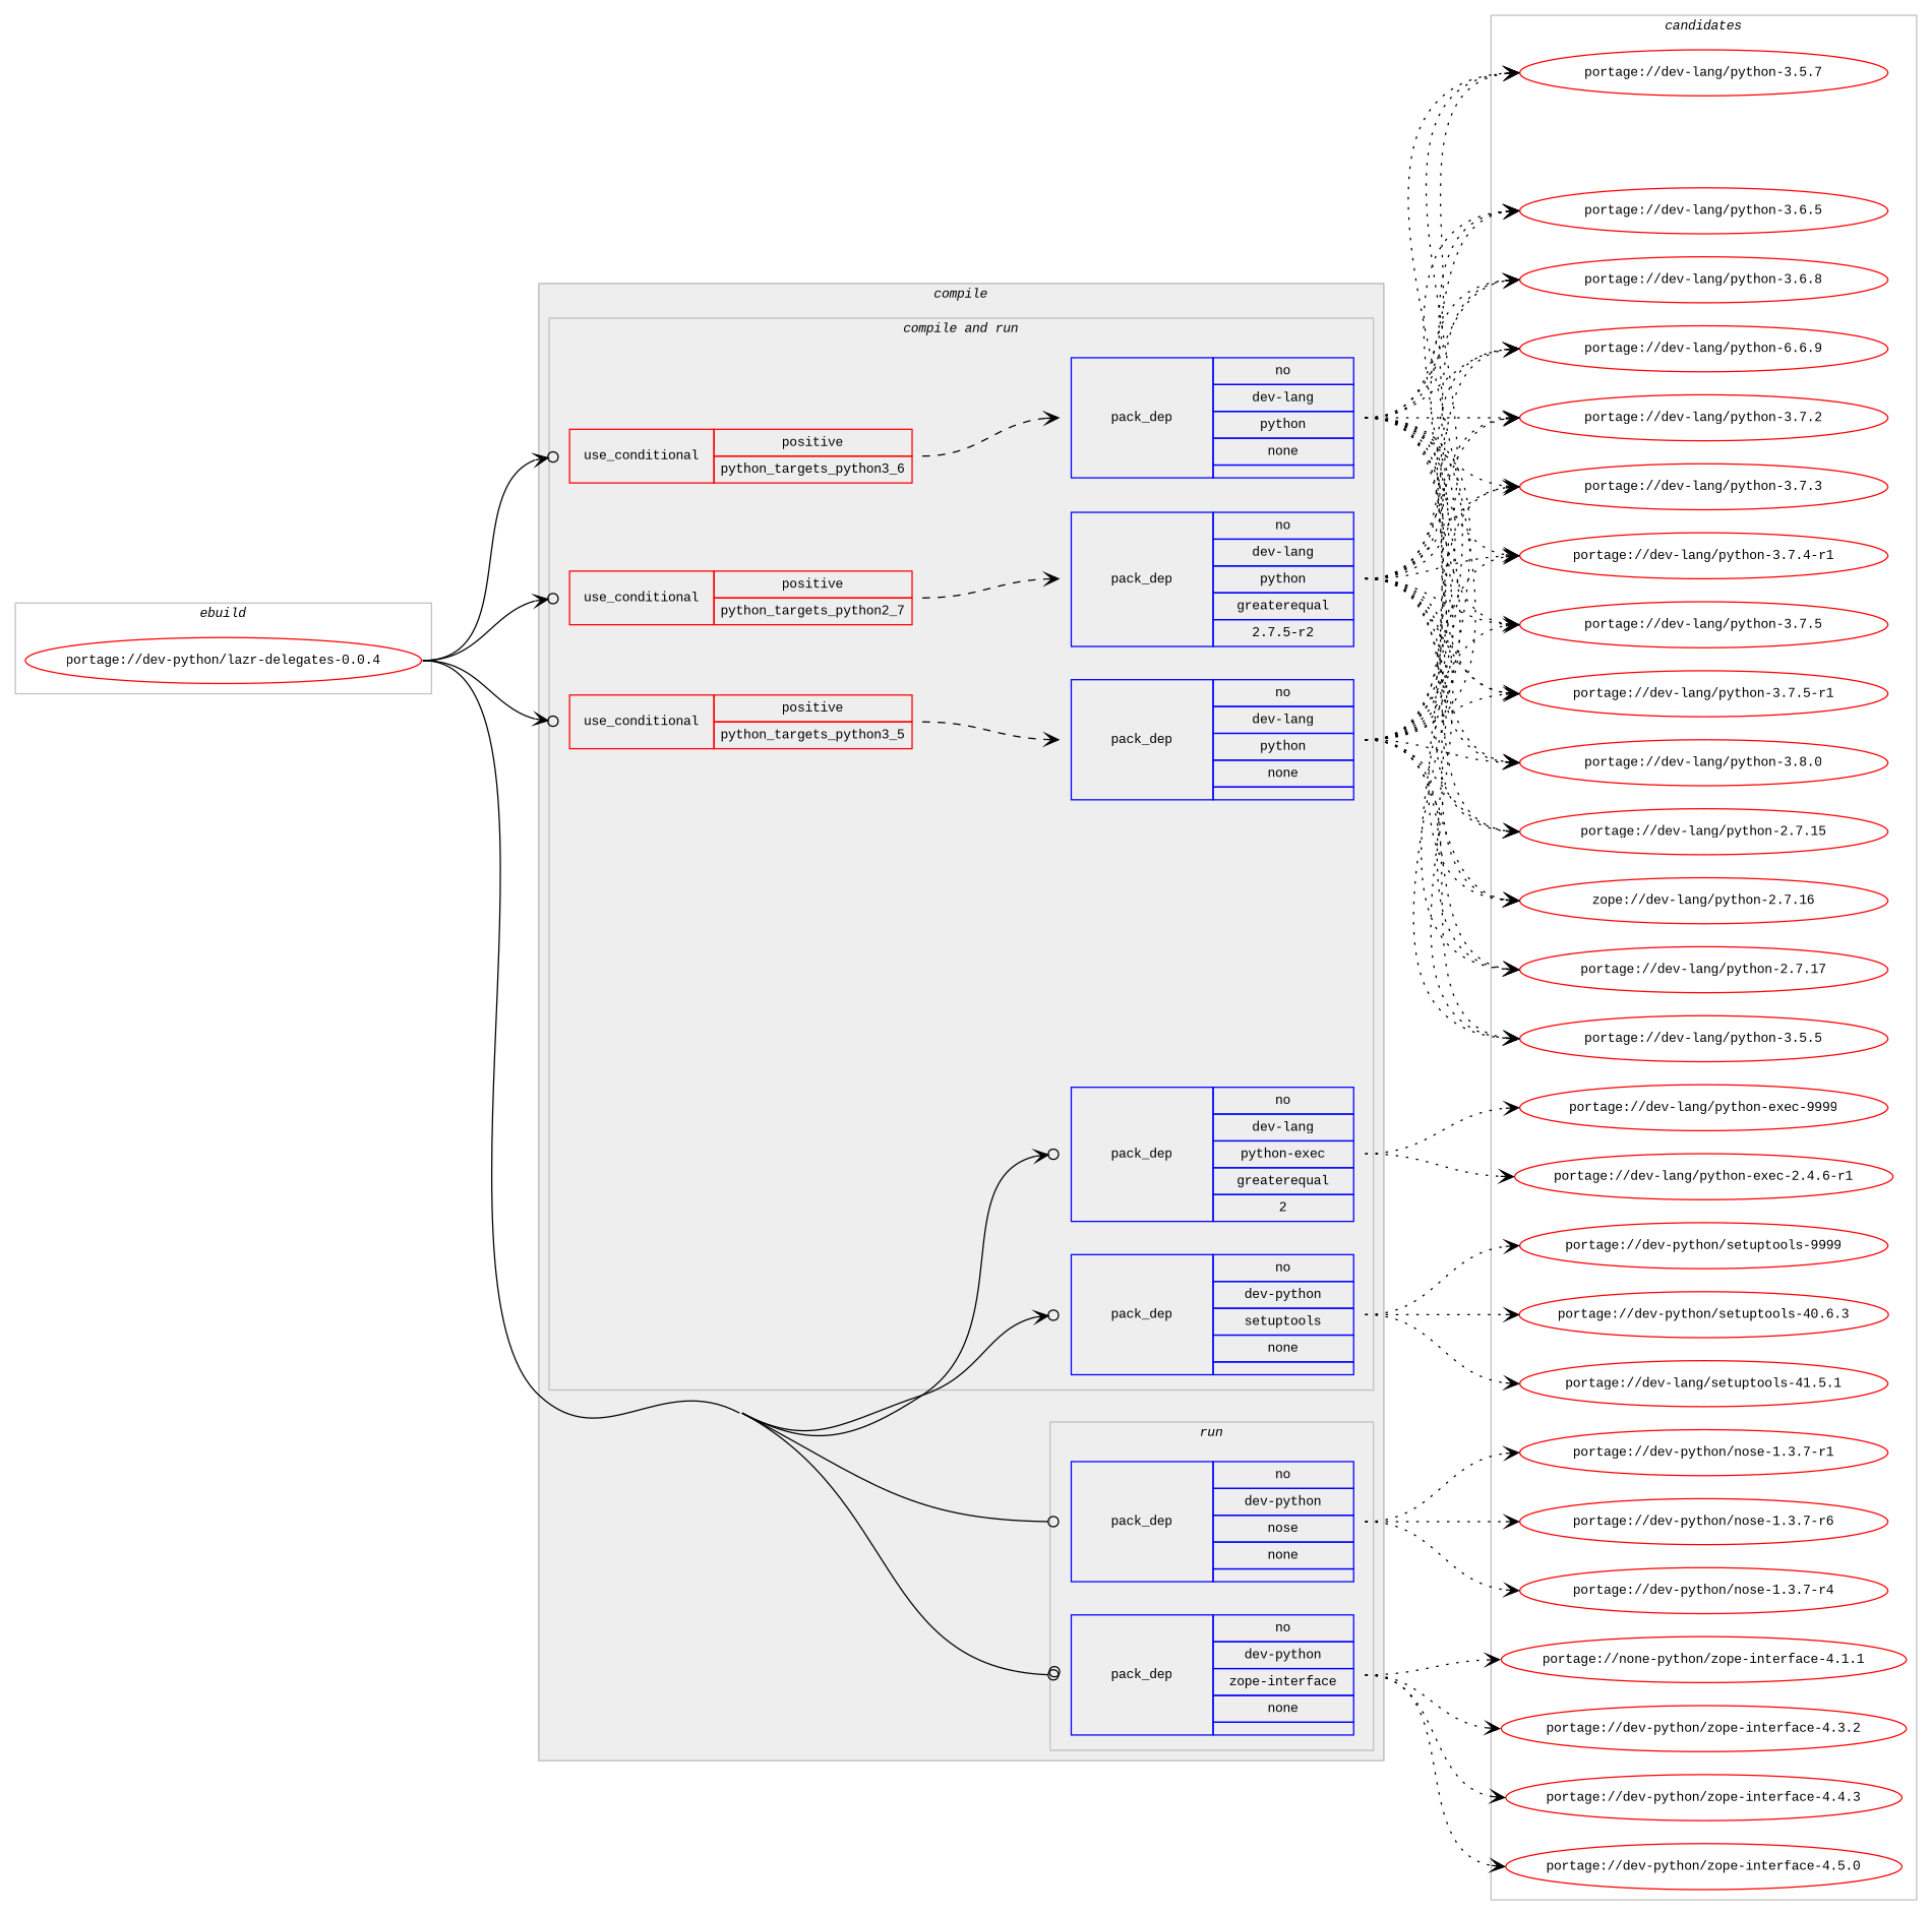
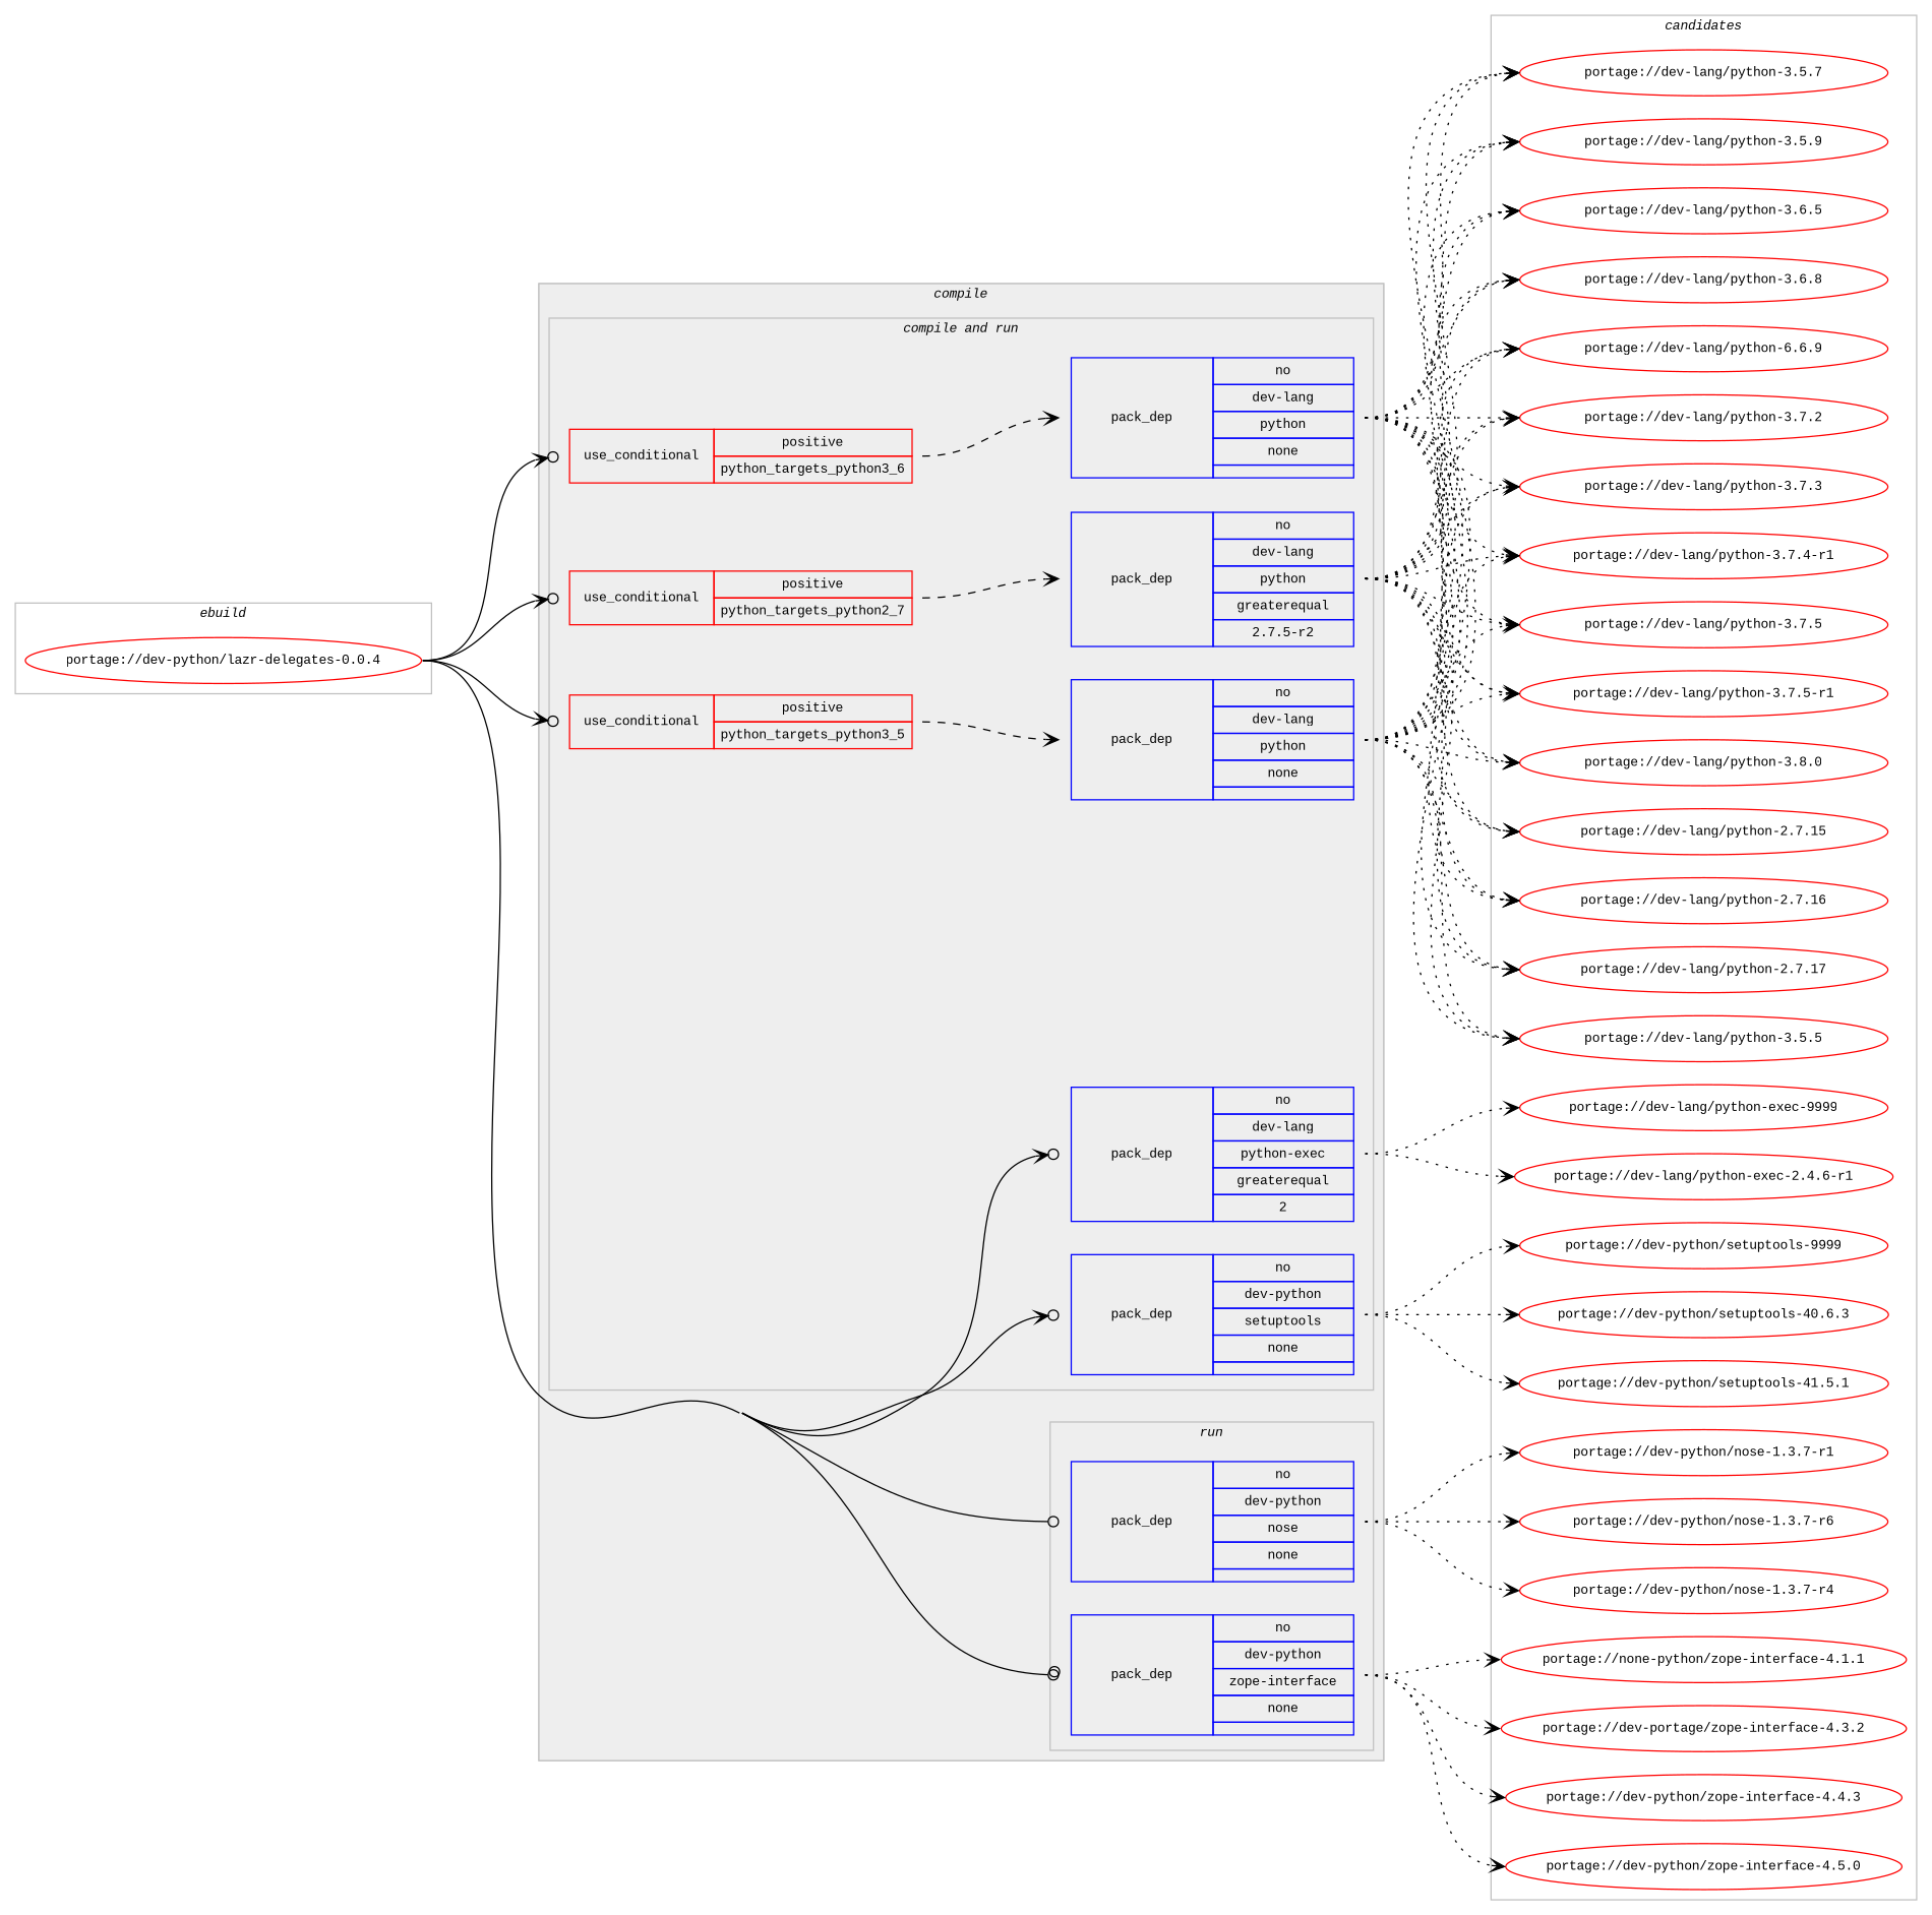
  digraph {
    compound=true
    concentrate=true
    fontname="Liberation Mono"
    fontsize=10
    newrank=true
    rankdir=LR
    ranksep=1.5
    node [color=red fontname="Liberation Mono" fontsize=10]
    edge [arrowhead=vee fontname="Liberation Mono" headport=w style=dotted tailport=e weight=100]
    n1 [label="portage://dev-python/lazr-delegates-0.0.4" width=4]
    n2 [color=blue label=<<TABLE BORDER="0" CELLBORDER="1" CELLSPACING="0" CELLPADDING="4" WIDTH="220"><TR><TD ROWSPAN="6" CELLPADDING="30">pack_dep</TD></TR><TR><TD WIDTH="110">no</TD></TR><TR><TD>dev-lang</TD></TR><TR><TD>python</TD></TR><TR><TD>greaterequal</TD></TR><TR><TD>2.7.5-r2</TD></TR></TABLE>> shape=none]
    n3 [label=<<TABLE BORDER="0" CELLBORDER="1" CELLSPACING="0" CELLPADDING="4"><TR><TD ROWSPAN="3" CELLPADDING="10">use_conditional</TD></TR><TR><TD>positive</TD></TR><TR><TD>python_targets_python2_7</TD></TR></TABLE>> shape=none]
    n4 [color=blue label=<<TABLE BORDER="0" CELLBORDER="1" CELLSPACING="0" CELLPADDING="4" WIDTH="220"><TR><TD ROWSPAN="6" CELLPADDING="30">pack_dep</TD></TR><TR><TD WIDTH="110">no</TD></TR><TR><TD>dev-lang</TD></TR><TR><TD>python</TD></TR><TR><TD>none</TD></TR><TR><TD></TD></TR></TABLE>> shape=none]
    n5 [label=<<TABLE BORDER="0" CELLBORDER="1" CELLSPACING="0" CELLPADDING="4"><TR><TD ROWSPAN="3" CELLPADDING="10">use_conditional</TD></TR><TR><TD>positive</TD></TR><TR><TD>python_targets_python3_5</TD></TR></TABLE>> shape=none]
    n6 [color=blue label=<<TABLE BORDER="0" CELLBORDER="1" CELLSPACING="0" CELLPADDING="4" WIDTH="220"><TR><TD ROWSPAN="6" CELLPADDING="30">pack_dep</TD></TR><TR><TD WIDTH="110">no</TD></TR><TR><TD>dev-lang</TD></TR><TR><TD>python</TD></TR><TR><TD>none</TD></TR><TR><TD></TD></TR></TABLE>> shape=none]
    n7 [label=<<TABLE BORDER="0" CELLBORDER="1" CELLSPACING="0" CELLPADDING="4"><TR><TD ROWSPAN="3" CELLPADDING="10">use_conditional</TD></TR><TR><TD>positive</TD></TR><TR><TD>python_targets_python3_6</TD></TR></TABLE>> shape=none]
    n8 [color=blue label=<<TABLE BORDER="0" CELLBORDER="1" CELLSPACING="0" CELLPADDING="4" WIDTH="220"><TR><TD ROWSPAN="6" CELLPADDING="30">pack_dep</TD></TR><TR><TD WIDTH="110">no</TD></TR><TR><TD>dev-lang</TD></TR><TR><TD>python-exec</TD></TR><TR><TD>greaterequal</TD></TR><TR><TD>2</TD></TR></TABLE>> shape=none]
    n9 [color=blue label=<<TABLE BORDER="0" CELLBORDER="1" CELLSPACING="0" CELLPADDING="4" WIDTH="220"><TR><TD ROWSPAN="6" CELLPADDING="30">pack_dep</TD></TR><TR><TD WIDTH="110">no</TD></TR><TR><TD>dev-python</TD></TR><TR><TD>setuptools</TD></TR><TR><TD>none</TD></TR><TR><TD></TD></TR></TABLE>> shape=none]
    n10 [color=blue label=<<TABLE BORDER="0" CELLBORDER="1" CELLSPACING="0" CELLPADDING="4" WIDTH="220"><TR><TD ROWSPAN="6" CELLPADDING="30">pack_dep</TD></TR><TR><TD WIDTH="110">no</TD></TR><TR><TD>dev-python</TD></TR><TR><TD>nose</TD></TR><TR><TD>none</TD></TR><TR><TD></TD></TR></TABLE>> shape=none]
    n11 [color=blue label=<<TABLE BORDER="0" CELLBORDER="1" CELLSPACING="0" CELLPADDING="4" WIDTH="220"><TR><TD ROWSPAN="6" CELLPADDING="30">pack_dep</TD></TR><TR><TD WIDTH="110">no</TD></TR><TR><TD>dev-python</TD></TR><TR><TD>zope-interface</TD></TR><TR><TD>none</TD></TR><TR><TD></TD></TR></TABLE>> shape=none]
    n12 [label="portage://dev-lang/python-2.7.15" width=4]
-   n13 [label="zope://dev-lang/python-2.7.16" width=4]
+   n13 [label="portage://dev-lang/python-2.7.16" width=4]
    n14 [label="portage://dev-lang/python-2.7.17" width=4]
    n15 [label="portage://dev-lang/python-3.5.5" width=4]
    n16 [label="portage://dev-lang/python-3.5.7" width=4]
+   n17 [label="portage://dev-lang/python-3.5.9" width=4]
    n18 [label="portage://dev-lang/python-3.6.5" width=4]
    n19 [label="portage://dev-lang/python-3.6.8" width=4]
    n20 [label="portage://dev-lang/python-6.6.9" width=4]
    n21 [label="portage://dev-lang/python-3.7.2" width=4]
    n22 [label="portage://dev-lang/python-3.7.3" width=4]
    n23 [label="portage://dev-lang/python-3.7.4-r1" width=4]
    n24 [label="portage://dev-lang/python-3.7.5" width=4]
    n25 [label="portage://dev-lang/python-3.7.5-r1" width=4]
    n26 [label="portage://dev-lang/python-3.8.0" width=4]
    n27 [label="portage://dev-lang/python-exec-2.4.6-r1" width=4]
    n28 [label="portage://dev-lang/python-exec-9999" width=4]
    n29 [label="portage://dev-python/setuptools-40.6.3" width=4]
-   n30 [label="portage://dev-lang/setuptools-41.5.1" width=4]
+   n30 [label="portage://dev-python/setuptools-41.5.1" width=4]
    n31 [label="portage://dev-python/setuptools-9999" width=4]
    n32 [label="portage://dev-python/nose-1.3.7-r1" width=4]
    n33 [label="portage://dev-python/nose-1.3.7-r6" width=4]
    n34 [label="portage://dev-python/nose-1.3.7-r4" width=4]
    n35 [label="portage://none-python/zope-interface-4.1.1" width=4]
-   n36 [label="portage://dev-python/zope-interface-4.3.2" width=4]
+   n36 [label="portage://dev-portage/zope-interface-4.3.2" width=4]
    n37 [label="portage://dev-python/zope-interface-4.4.3" width=4]
    n38 [label="portage://dev-python/zope-interface-4.5.0" width=4]
    subgraph cluster_1 {
      color=gray
      label=<<i>ebuild</i>>
      rank=same
      n1
    }
    subgraph cluster_2 {
      color=gray
      label=<<i>dependencies</i>>
      subgraph cluster_3 {
        color=gray
        fillcolor="#eeeeee"
        label=<<i>compile</i>>
        style=filled
      }
      subgraph cluster_4 {
        color=gray
        fillcolor="#eeeeee"
        label=<<i>compile and run</i>>
        style=filled
        subgraph sub_5 {
          color=gray
          fillcolor="#eeeeee"
          label=<<i>compile and run</i>>
          style=filled
          n3
          subgraph sub_6 {
            color=gray
            fillcolor="#eeeeee"
            label=<<i>compile and run</i>>
            style=filled
            n2
          }
        }
        subgraph sub_7 {
          color=gray
          fillcolor="#eeeeee"
          label=<<i>compile and run</i>>
          style=filled
          n5
          subgraph sub_8 {
            color=gray
            fillcolor="#eeeeee"
            label=<<i>compile and run</i>>
            style=filled
            n4
          }
        }
        subgraph sub_9 {
          color=gray
          fillcolor="#eeeeee"
          label=<<i>compile and run</i>>
          style=filled
          n7
          subgraph sub_10 {
            color=gray
            fillcolor="#eeeeee"
            label=<<i>compile and run</i>>
            style=filled
            n6
          }
        }
        subgraph sub_11 {
          color=gray
          fillcolor="#eeeeee"
          label=<<i>compile and run</i>>
          style=filled
          n8
        }
        subgraph sub_12 {
          color=gray
          fillcolor="#eeeeee"
          label=<<i>compile and run</i>>
          style=filled
          n9
        }
      }
      subgraph cluster_13 {
        color=gray
        fillcolor="#eeeeee"
        label=<<i>run</i>>
        style=filled
        subgraph sub_14 {
          color=gray
          fillcolor="#eeeeee"
          label=<<i>run</i>>
          style=filled
          n10
        }
        subgraph sub_15 {
          color=gray
          fillcolor="#eeeeee"
          label=<<i>run</i>>
          style=filled
          n11
        }
      }
    }
    subgraph cluster_16 {
      color=gray
      label=<<i>candidates</i>>
      rank=same
      subgraph sub_17 {
        color=black
        label=<<i>candidates</i>>
        nodesep=1
        rank=same
        n12
        n13
        n14
        n15
        n16
+       n17
        n18
        n19
        n20
        n21
        n22
        n23
        n24
        n25
        n26
      }
      subgraph sub_18 {
        color=black
        label=<<i>candidates</i>>
        nodesep=1
        rank=same
        n12
        n13
        n14
        n15
        n16
+       n17
        n18
        n19
        n20
        n21
        n22
        n23
        n24
        n25
        n26
      }
      subgraph sub_19 {
        color=black
        label=<<i>candidates</i>>
        nodesep=1
        rank=same
        n12
        n13
        n14
        n15
        n16
+       n17
        n18
        n19
        n20
        n21
        n22
        n23
        n24
        n25
        n26
      }
      subgraph sub_20 {
        color=black
        label=<<i>candidates</i>>
        nodesep=1
        rank=same
        n27
        n28
      }
      subgraph sub_21 {
        color=black
        label=<<i>candidates</i>>
        nodesep=1
        rank=same
        n29
        n30
        n31
      }
      subgraph sub_22 {
        color=black
        label=<<i>candidates</i>>
        nodesep=1
        rank=same
        n32
        n33
        n34
      }
      subgraph sub_23 {
        color=black
        label=<<i>candidates</i>>
        nodesep=1
        rank=same
        n35
        n36
        n37
        n38
      }
    }
    n1 -> n3 [arrowhead=odotvee style=solid weight=20]
    n1 -> n5 [arrowhead=odotvee style=solid weight=20]
    n1 -> n7 [arrowhead=odotvee style=solid weight=20]
    n1 -> n8 [arrowhead=odotvee style=solid weight=20]
    n1 -> n9 [arrowhead=odotvee style=solid weight=20]
    n1 -> n10 [arrowhead=odot style=solid weight=20]
    n1 -> n11 [arrowhead=odot style=solid weight=20]
    n2 -> n12
    n2 -> n13
    n2 -> n14
    n2 -> n15
    n2 -> n16
+   n2 -> n17
    n2 -> n18
    n2 -> n19
    n2 -> n20
    n2 -> n21
    n2 -> n22
    n2 -> n23
    n2 -> n24
    n2 -> n25
    n2 -> n26
    n3 -> n2 [style=dashed weight=20]
    n4 -> n12
    n4 -> n13
    n4 -> n14
    n4 -> n15
    n4 -> n16
+   n4 -> n17
    n4 -> n18
    n4 -> n19
    n4 -> n20
    n4 -> n21
    n4 -> n22
    n4 -> n23
    n4 -> n24
    n4 -> n25
    n4 -> n26
    n5 -> n4 [style=dashed weight=20]
    n6 -> n12
    n6 -> n13
    n6 -> n14
    n6 -> n15
    n6 -> n16
+   n6 -> n17
    n6 -> n18
    n6 -> n19
    n6 -> n20
    n6 -> n21
    n6 -> n22
    n6 -> n23
    n6 -> n24
    n6 -> n25
    n6 -> n26
    n7 -> n6 [style=dashed weight=20]
    n8 -> n27
    n8 -> n28
    n9 -> n29
    n9 -> n30
    n9 -> n31
    n10 -> n32
    n10 -> n33
    n10 -> n34
    n11 -> n35
    n11 -> n36
    n11 -> n37
    n11 -> n38
  }
